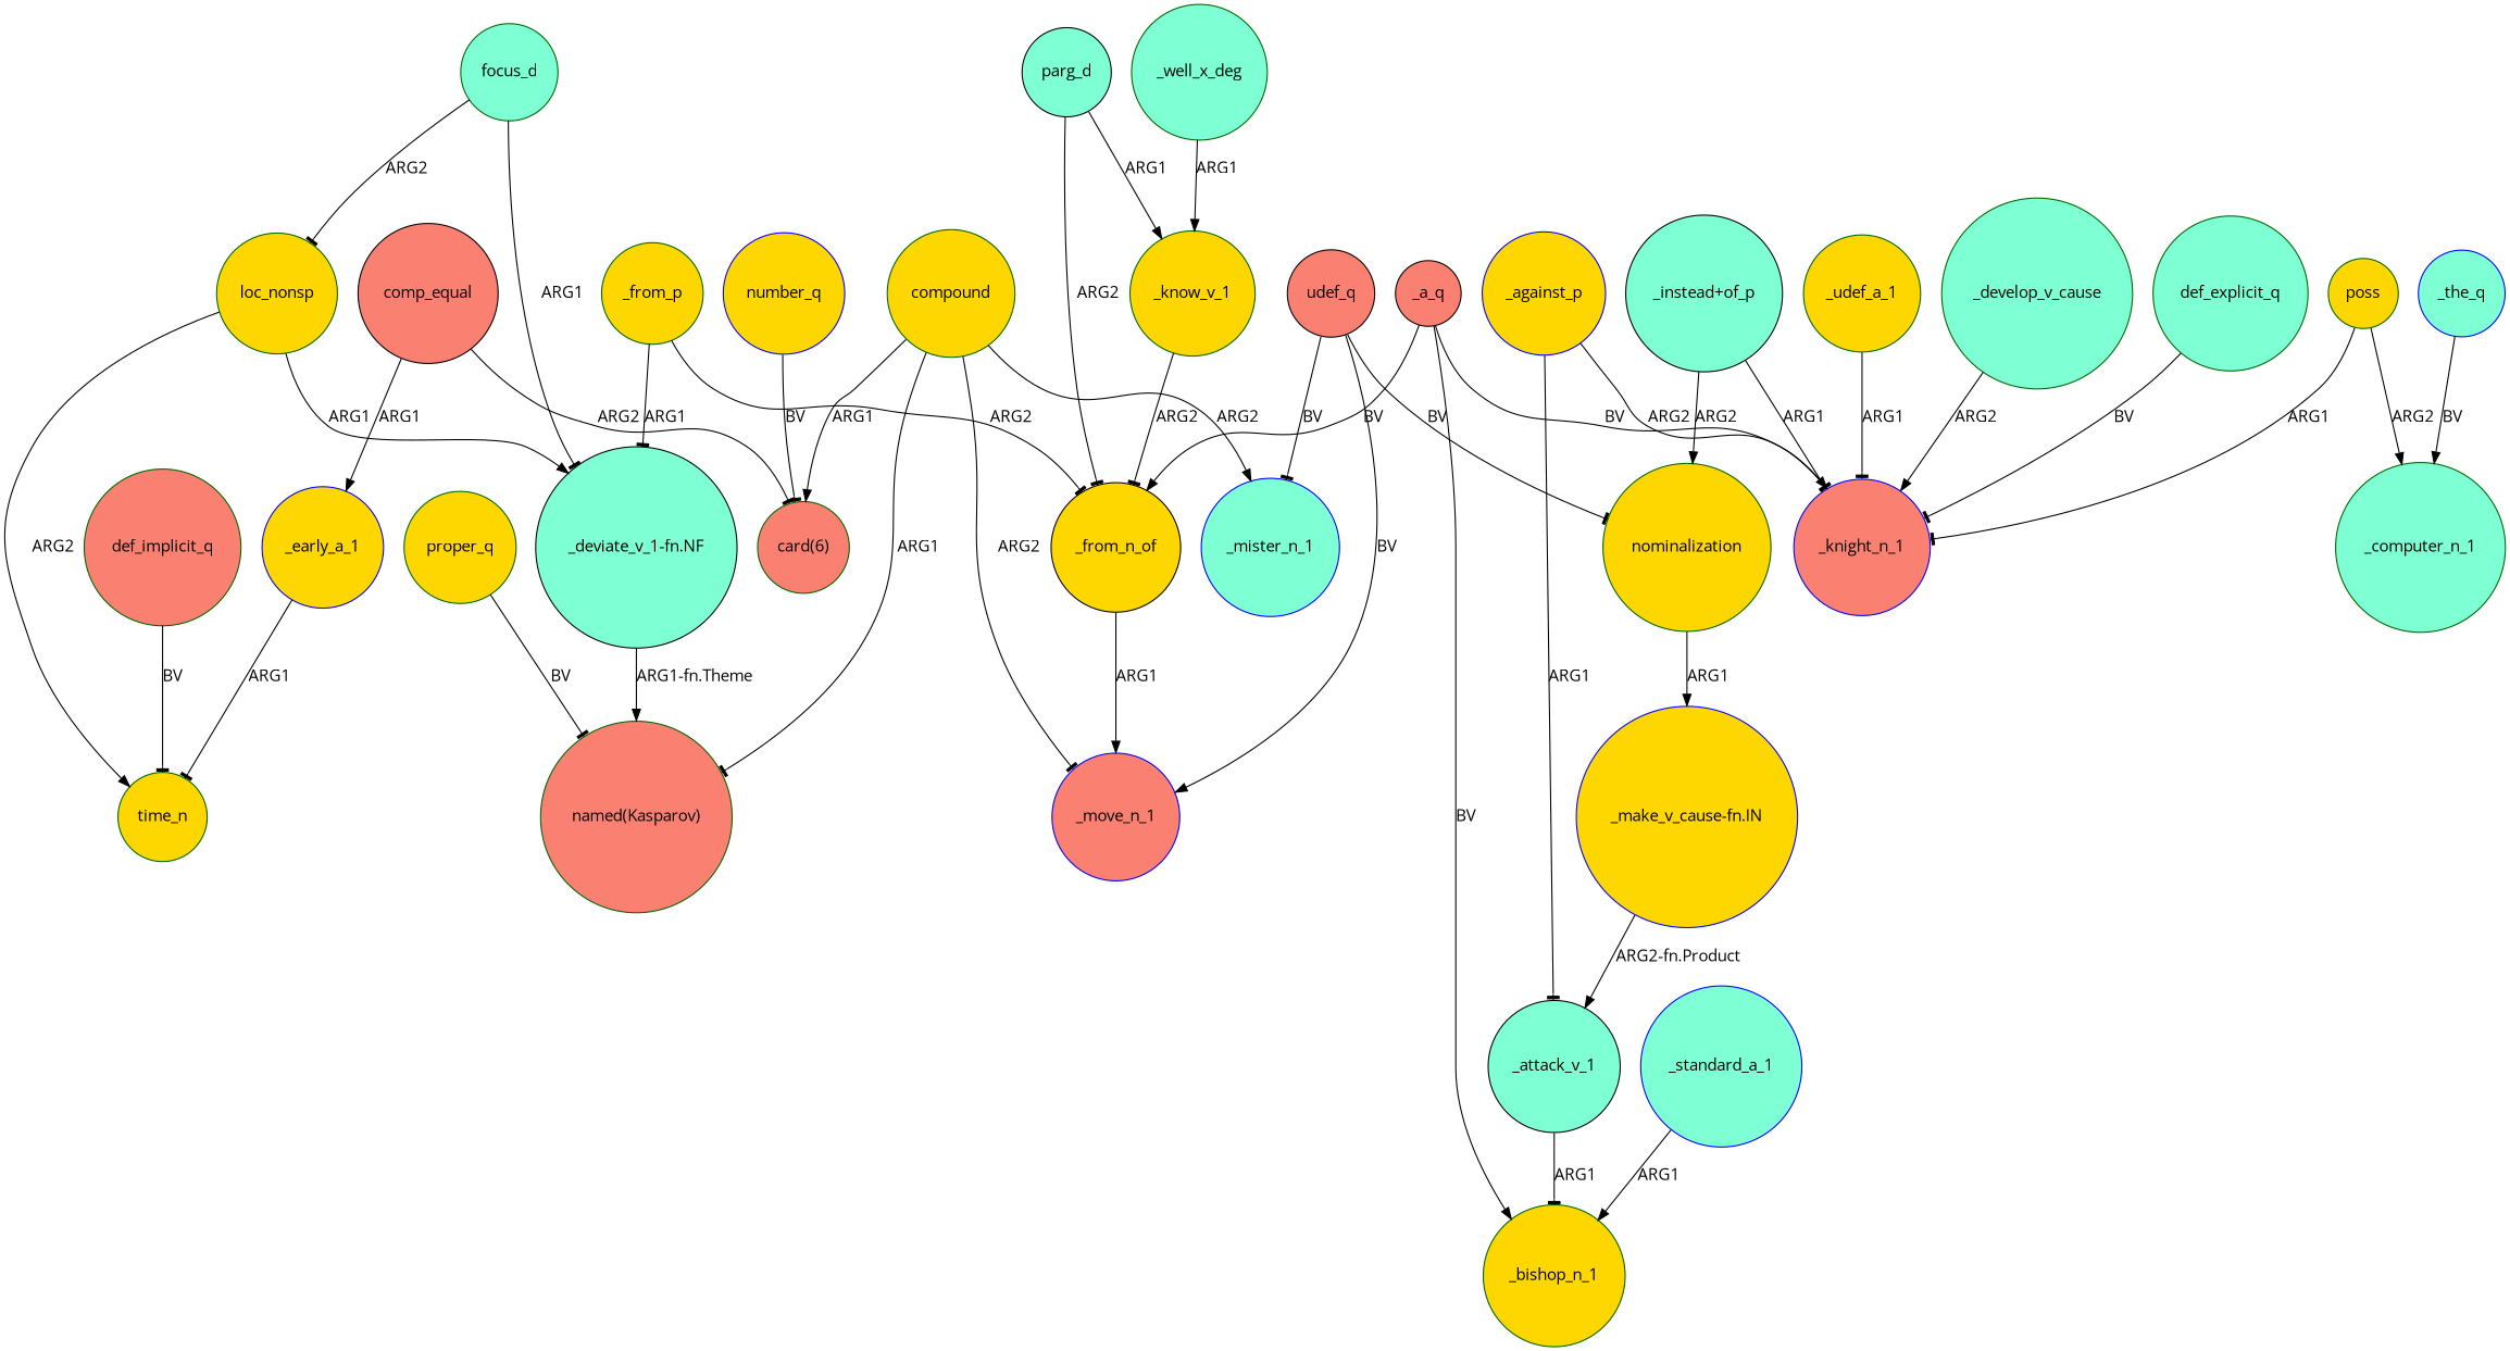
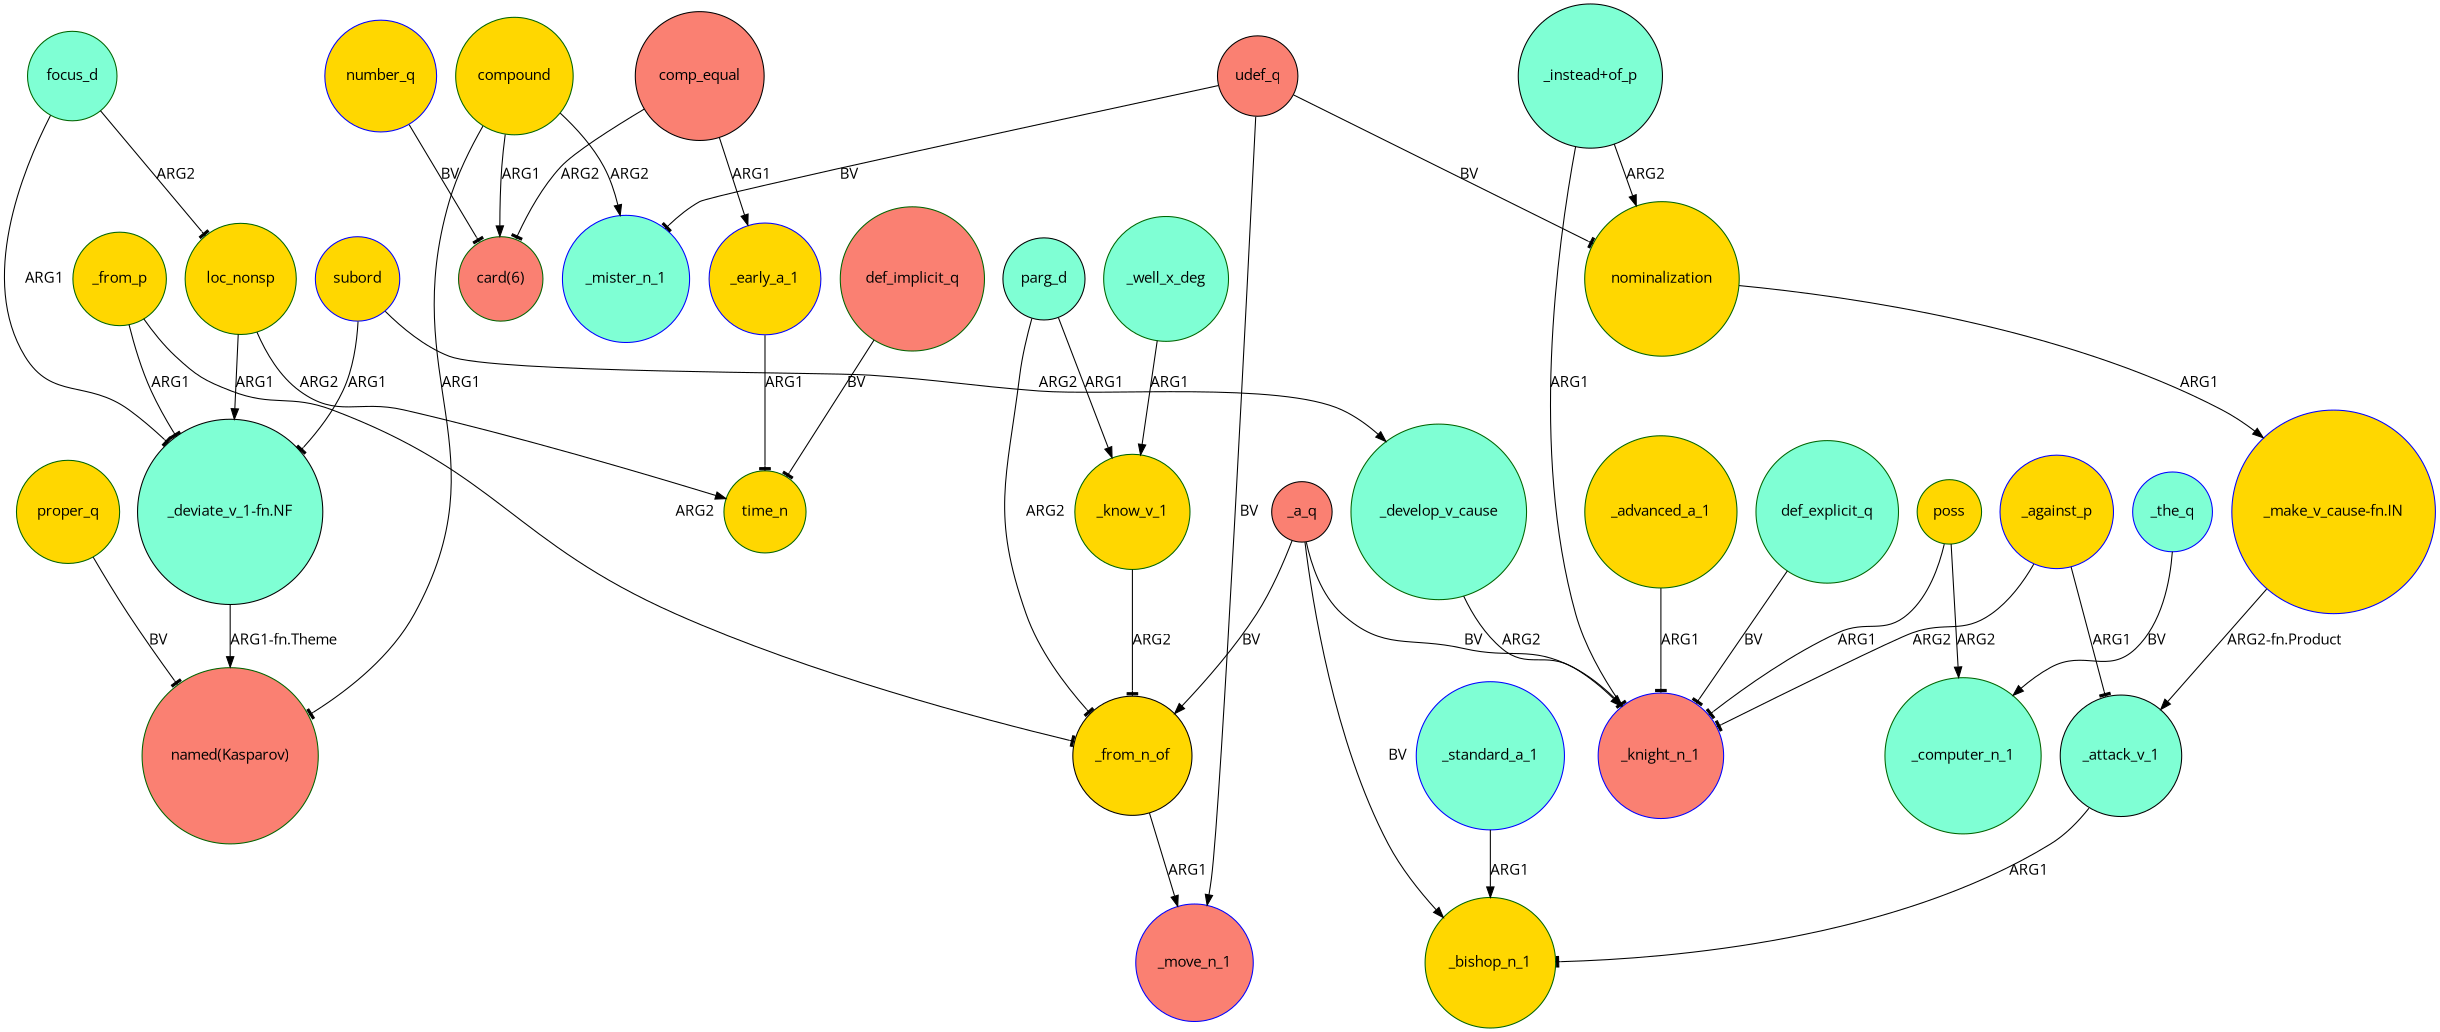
  digraph {
    fontname="Open Sans"
    node [color=darkgreen fillcolor=gold fontname="Open Sans" shape=circle style=filled]
    edge [arrowhead=tee fontname="Open Sans"]
    focus_d [fillcolor=aquamarine]
    loc_nonsp
    "_deviate_v_1-fn.NF" [color=black fillcolor=aquamarine]
    time_n
    "named(Kasparov)" [fillcolor=salmon]
    comp_equal [color=black fillcolor=salmon]
    "card(6)" [fillcolor=salmon]
    _early_a_1 [color=blue]
    n9 [color=black label=_from_n_of]
    _move_n_1 [color=blue fillcolor=salmon]
    def_explicit_q [fillcolor=aquamarine]
    _knight_n_1 [color=blue fillcolor=salmon]
    _a_q [color=black fillcolor=salmon]
    _bishop_n_1
    _know_v_1
-   _advanced_a_1 [label=_udef_a_1]
+   _advanced_a_1
    compound
    _mister_n_1 [color=blue fillcolor=aquamarine]
    udef_q [color=black fillcolor=salmon]
    nominalization
    "_make_v_cause-fn.IN" [color=blue]
+   subord [color=blue]
    _develop_v_cause [fillcolor=aquamarine]
    _from_p
    "_instead+of_p" [color=black fillcolor=aquamarine]
    poss
    _computer_n_1 [fillcolor=aquamarine]
    _attack_v_1 [color=black fillcolor=aquamarine]
    number_q [color=blue]
    _standard_a_1 [color=blue fillcolor=aquamarine]
    _against_p [color=blue]
    parg_d [color=black fillcolor=aquamarine]
    _the_q [color=blue fillcolor=aquamarine]
    proper_q
    def_implicit_q [fillcolor=salmon]
    _well_x_deg [fillcolor=aquamarine]
    focus_d -> loc_nonsp [label=ARG2]
    focus_d -> "_deviate_v_1-fn.NF" [label=ARG1]
    loc_nonsp -> "_deviate_v_1-fn.NF" [arrowhead=normal label=ARG1]
    loc_nonsp -> time_n [arrowhead=normal label=ARG2]
    "_deviate_v_1-fn.NF" -> "named(Kasparov)" [arrowhead=normal label="ARG1-fn.Theme"]
    comp_equal -> "card(6)" [label=ARG2]
    comp_equal -> _early_a_1 [arrowhead=normal label=ARG1]
    _early_a_1 -> time_n [label=ARG1]
    n9 -> _move_n_1 [arrowhead=normal label=ARG1]
    def_explicit_q -> _knight_n_1 [label=BV]
    _a_q -> n9 [arrowhead=normal label=BV]
    _a_q -> _knight_n_1 [arrowhead=normal label=BV]
    _a_q -> _bishop_n_1 [arrowhead=normal label=BV]
    _know_v_1 -> n9 [label=ARG2]
    _advanced_a_1 -> _knight_n_1 [label=ARG1]
    compound -> "named(Kasparov)" [label=ARG1]
    compound -> "card(6)" [arrowhead=normal label=ARG1]
-   compound -> _move_n_1 [label=ARG2]
    compound -> _mister_n_1 [arrowhead=normal label=ARG2]
    udef_q -> _move_n_1 [arrowhead=normal label=BV]
    udef_q -> _mister_n_1 [label=BV]
    udef_q -> nominalization [label=BV]
    nominalization -> "_make_v_cause-fn.IN" [arrowhead=normal label=ARG1]
    "_make_v_cause-fn.IN" -> _attack_v_1 [arrowhead=normal label="ARG2-fn.Product"]
+   subord -> "_deviate_v_1-fn.NF" [label=ARG1]
+   subord -> _develop_v_cause [arrowhead=normal label=ARG2]
    _develop_v_cause -> _knight_n_1 [arrowhead=normal label=ARG2]
    _from_p -> "_deviate_v_1-fn.NF" [label=ARG1]
    _from_p -> n9 [label=ARG2]
    "_instead+of_p" -> _knight_n_1 [label=ARG1]
    "_instead+of_p" -> nominalization [arrowhead=normal label=ARG2]
    poss -> _knight_n_1 [label=ARG1]
    poss -> _computer_n_1 [arrowhead=normal label=ARG2]
    _attack_v_1 -> _bishop_n_1 [label=ARG1]
    number_q -> "card(6)" [label=BV]
    _standard_a_1 -> _bishop_n_1 [arrowhead=normal label=ARG1]
    _against_p -> _knight_n_1 [label=ARG2]
    _against_p -> _attack_v_1 [label=ARG1]
    parg_d -> n9 [label=ARG2]
    parg_d -> _know_v_1 [arrowhead=normal label=ARG1]
    _the_q -> _computer_n_1 [arrowhead=normal label=BV]
    proper_q -> "named(Kasparov)" [label=BV]
    def_implicit_q -> time_n [label=BV]
    _well_x_deg -> _know_v_1 [arrowhead=normal label=ARG1]
  }
